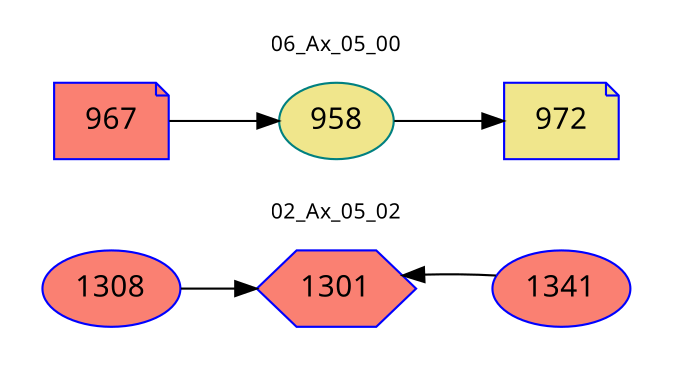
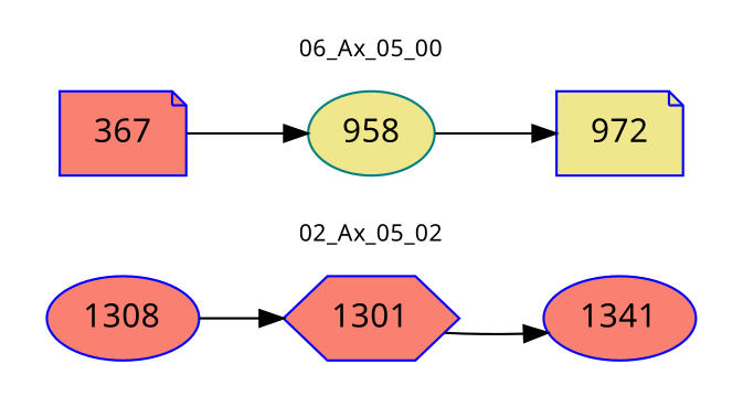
  digraph {
    fontname="Noto Sans"
    rankdir=LR
    node [color=blue fillcolor=salmon fontname="Noto Sans" shape=ellipse style=filled]
    edge [color=black fontname="Noto Sans"]
    n1 [label=1308]
    n2 [label=1301 shape=hexagon]
    n3 [label=1341]
-   n4 [label=967 shape=note]
+   n4 [label=367 shape=note]
    n5 [color=teal fillcolor=khaki label=958]
    n6 [fillcolor=khaki label=972 shape=note]
    subgraph cluster_1 {
      color=white
      fontsize=10
      label="02_Ax_05_02"
      n1
      n2
      n3
    }
    subgraph cluster_2 {
      color=white
      fontsize=10
      label="06_Ax_05_00"
      n4
      n5
      n6
    }
    n1 -> n2
-   n3 -> n2
+   n2 -> n3
    n4 -> n5
    n5 -> n6
  }
